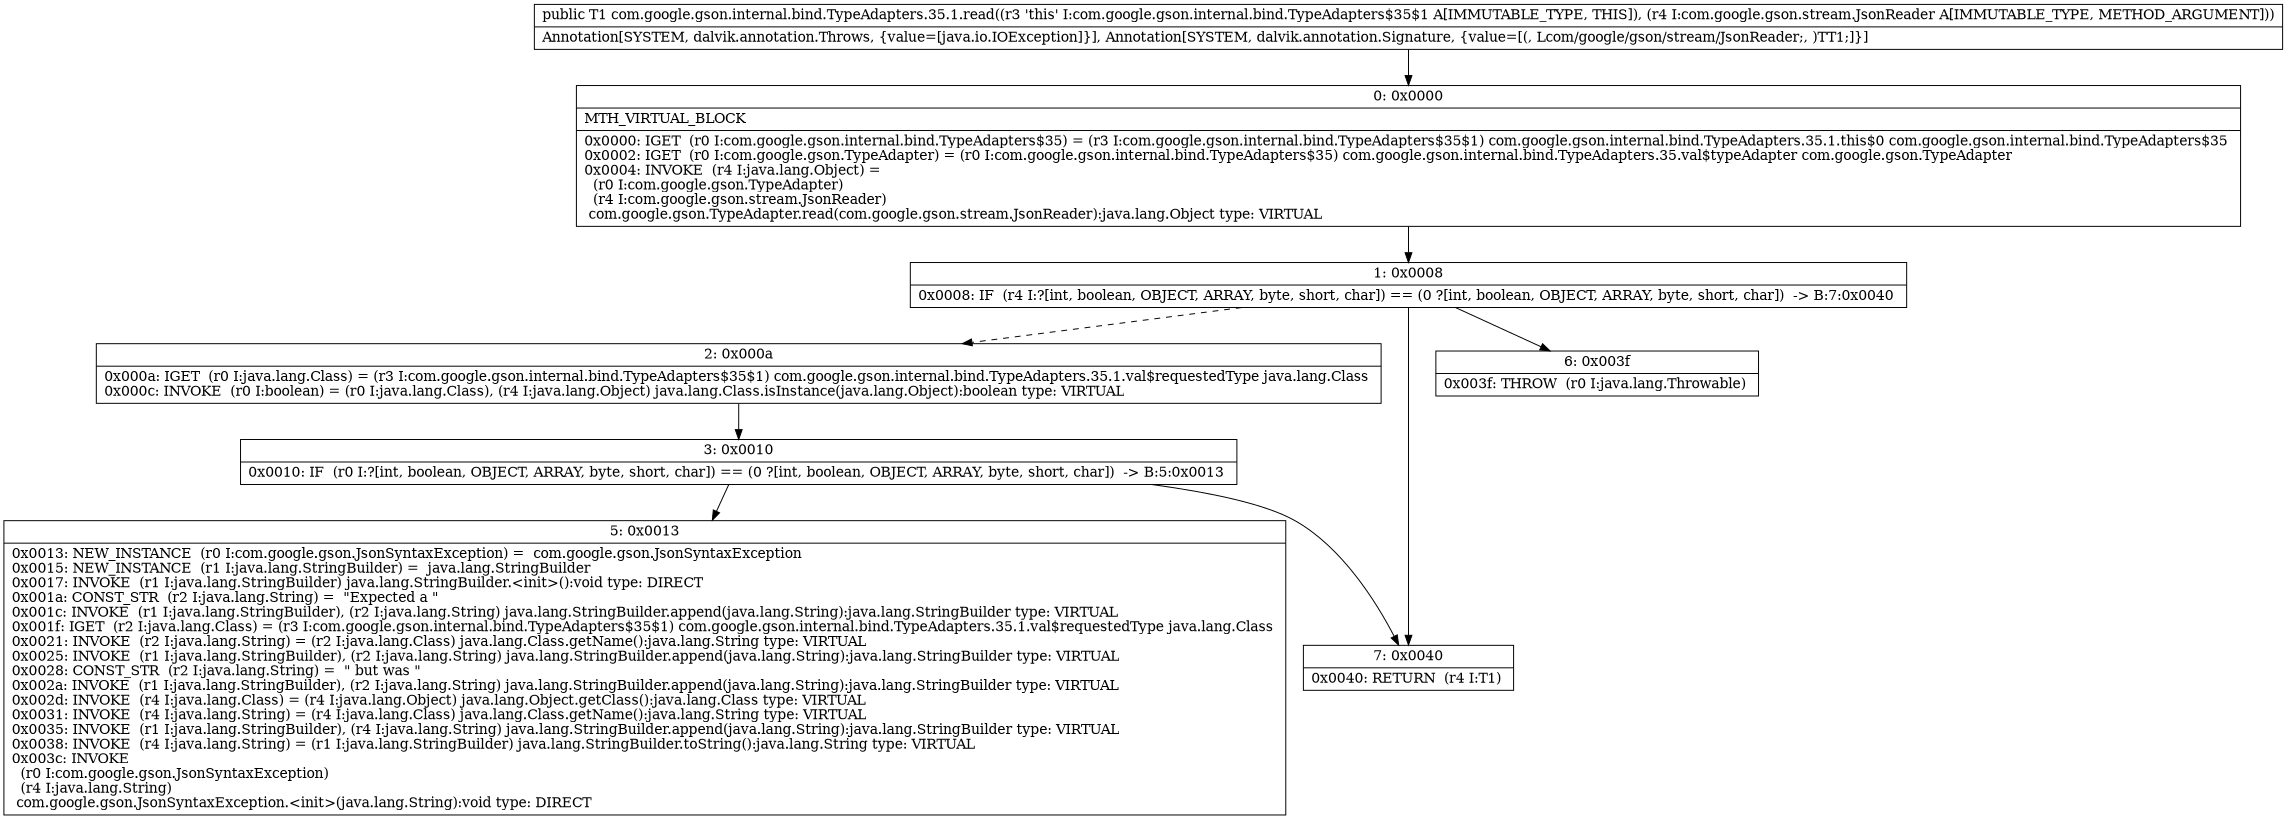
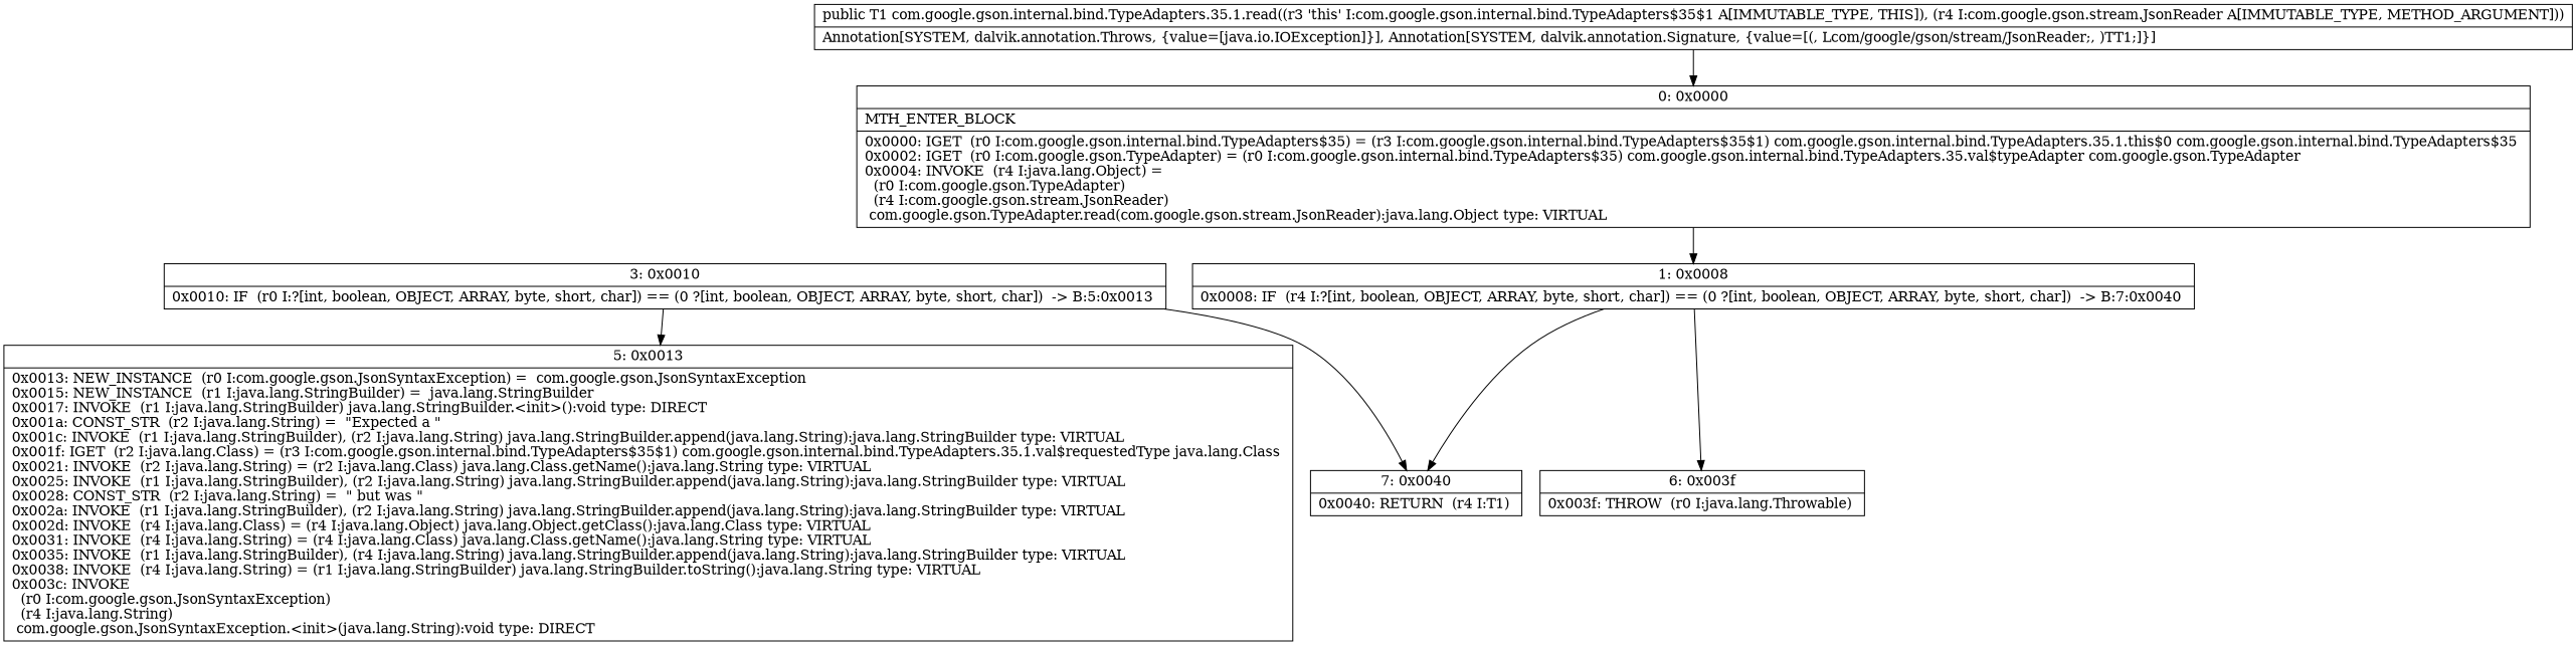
  digraph {
    fontname="DejaVu Serif"
    node [fontname="DejaVu Serif" shape=record]
    edge [fontname="DejaVu Serif"]
-   n1 [label="{0\:\ 0x0000|MTH_VIRTUAL_BLOCK\l|0x0000: IGET  (r0 I:com.google.gson.internal.bind.TypeAdapters$35) = (r3 I:com.google.gson.internal.bind.TypeAdapters$35$1) com.google.gson.internal.bind.TypeAdapters.35.1.this$0 com.google.gson.internal.bind.TypeAdapters$35 \l0x0002: IGET  (r0 I:com.google.gson.TypeAdapter) = (r0 I:com.google.gson.internal.bind.TypeAdapters$35) com.google.gson.internal.bind.TypeAdapters.35.val$typeAdapter com.google.gson.TypeAdapter \l0x0004: INVOKE  (r4 I:java.lang.Object) = \l  (r0 I:com.google.gson.TypeAdapter)\l  (r4 I:com.google.gson.stream.JsonReader)\l com.google.gson.TypeAdapter.read(com.google.gson.stream.JsonReader):java.lang.Object type: VIRTUAL \l}"]
+   n1 [label="{0\:\ 0x0000|MTH_ENTER_BLOCK\l|0x0000: IGET  (r0 I:com.google.gson.internal.bind.TypeAdapters$35) = (r3 I:com.google.gson.internal.bind.TypeAdapters$35$1) com.google.gson.internal.bind.TypeAdapters.35.1.this$0 com.google.gson.internal.bind.TypeAdapters$35 \l0x0002: IGET  (r0 I:com.google.gson.TypeAdapter) = (r0 I:com.google.gson.internal.bind.TypeAdapters$35) com.google.gson.internal.bind.TypeAdapters.35.val$typeAdapter com.google.gson.TypeAdapter \l0x0004: INVOKE  (r4 I:java.lang.Object) = \l  (r0 I:com.google.gson.TypeAdapter)\l  (r4 I:com.google.gson.stream.JsonReader)\l com.google.gson.TypeAdapter.read(com.google.gson.stream.JsonReader):java.lang.Object type: VIRTUAL \l}"]
    n2 [label="{1\:\ 0x0008|0x0008: IF  (r4 I:?[int, boolean, OBJECT, ARRAY, byte, short, char]) == (0 ?[int, boolean, OBJECT, ARRAY, byte, short, char])  \-\> B:7:0x0040 \l}"]
-   n3 [label="{2\:\ 0x000a|0x000a: IGET  (r0 I:java.lang.Class) = (r3 I:com.google.gson.internal.bind.TypeAdapters$35$1) com.google.gson.internal.bind.TypeAdapters.35.1.val$requestedType java.lang.Class \l0x000c: INVOKE  (r0 I:boolean) = (r0 I:java.lang.Class), (r4 I:java.lang.Object) java.lang.Class.isInstance(java.lang.Object):boolean type: VIRTUAL \l}"]
    n4 [label="{7\:\ 0x0040|0x0040: RETURN  (r4 I:T1) \l}"]
    n5 [label="{6\:\ 0x003f|0x003f: THROW  (r0 I:java.lang.Throwable) \l}"]
    n6 [label="{3\:\ 0x0010|0x0010: IF  (r0 I:?[int, boolean, OBJECT, ARRAY, byte, short, char]) == (0 ?[int, boolean, OBJECT, ARRAY, byte, short, char])  \-\> B:5:0x0013 \l}"]
    n7 [label="{5\:\ 0x0013|0x0013: NEW_INSTANCE  (r0 I:com.google.gson.JsonSyntaxException) =  com.google.gson.JsonSyntaxException \l0x0015: NEW_INSTANCE  (r1 I:java.lang.StringBuilder) =  java.lang.StringBuilder \l0x0017: INVOKE  (r1 I:java.lang.StringBuilder) java.lang.StringBuilder.\<init\>():void type: DIRECT \l0x001a: CONST_STR  (r2 I:java.lang.String) =  \"Expected a \" \l0x001c: INVOKE  (r1 I:java.lang.StringBuilder), (r2 I:java.lang.String) java.lang.StringBuilder.append(java.lang.String):java.lang.StringBuilder type: VIRTUAL \l0x001f: IGET  (r2 I:java.lang.Class) = (r3 I:com.google.gson.internal.bind.TypeAdapters$35$1) com.google.gson.internal.bind.TypeAdapters.35.1.val$requestedType java.lang.Class \l0x0021: INVOKE  (r2 I:java.lang.String) = (r2 I:java.lang.Class) java.lang.Class.getName():java.lang.String type: VIRTUAL \l0x0025: INVOKE  (r1 I:java.lang.StringBuilder), (r2 I:java.lang.String) java.lang.StringBuilder.append(java.lang.String):java.lang.StringBuilder type: VIRTUAL \l0x0028: CONST_STR  (r2 I:java.lang.String) =  \" but was \" \l0x002a: INVOKE  (r1 I:java.lang.StringBuilder), (r2 I:java.lang.String) java.lang.StringBuilder.append(java.lang.String):java.lang.StringBuilder type: VIRTUAL \l0x002d: INVOKE  (r4 I:java.lang.Class) = (r4 I:java.lang.Object) java.lang.Object.getClass():java.lang.Class type: VIRTUAL \l0x0031: INVOKE  (r4 I:java.lang.String) = (r4 I:java.lang.Class) java.lang.Class.getName():java.lang.String type: VIRTUAL \l0x0035: INVOKE  (r1 I:java.lang.StringBuilder), (r4 I:java.lang.String) java.lang.StringBuilder.append(java.lang.String):java.lang.StringBuilder type: VIRTUAL \l0x0038: INVOKE  (r4 I:java.lang.String) = (r1 I:java.lang.StringBuilder) java.lang.StringBuilder.toString():java.lang.String type: VIRTUAL \l0x003c: INVOKE  \l  (r0 I:com.google.gson.JsonSyntaxException)\l  (r4 I:java.lang.String)\l com.google.gson.JsonSyntaxException.\<init\>(java.lang.String):void type: DIRECT \l}"]
    n8 [label="{public T1 com.google.gson.internal.bind.TypeAdapters.35.1.read((r3 'this' I:com.google.gson.internal.bind.TypeAdapters$35$1 A[IMMUTABLE_TYPE, THIS]), (r4 I:com.google.gson.stream.JsonReader A[IMMUTABLE_TYPE, METHOD_ARGUMENT]))  | Annotation[SYSTEM, dalvik.annotation.Throws, \{value=[java.io.IOException]\}], Annotation[SYSTEM, dalvik.annotation.Signature, \{value=[(, Lcom\/google\/gson\/stream\/JsonReader;, )TT1;]\}]\l}"]
    n1 -> n2
-   n2 -> n3 [style=dashed]
    n2 -> n4
    n2 -> n5
-   n3 -> n6
    n6 -> n4 [style=solid]
    n6 -> n7
    n8 -> n1
  }
